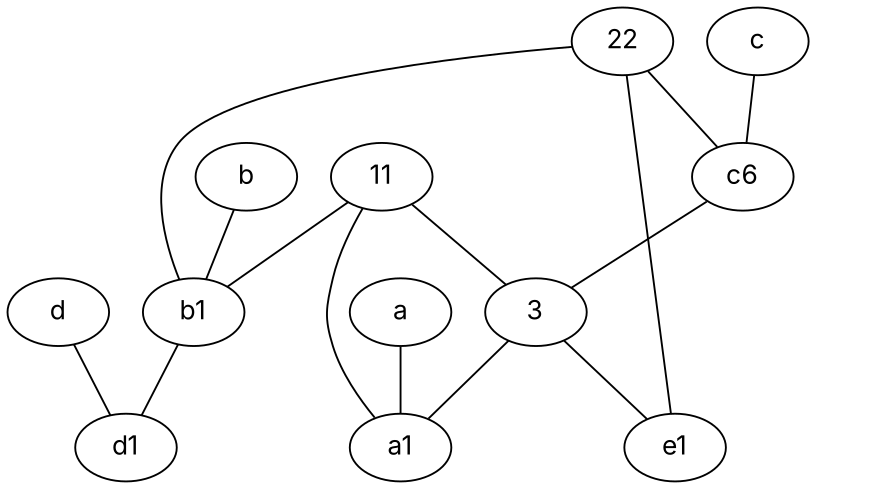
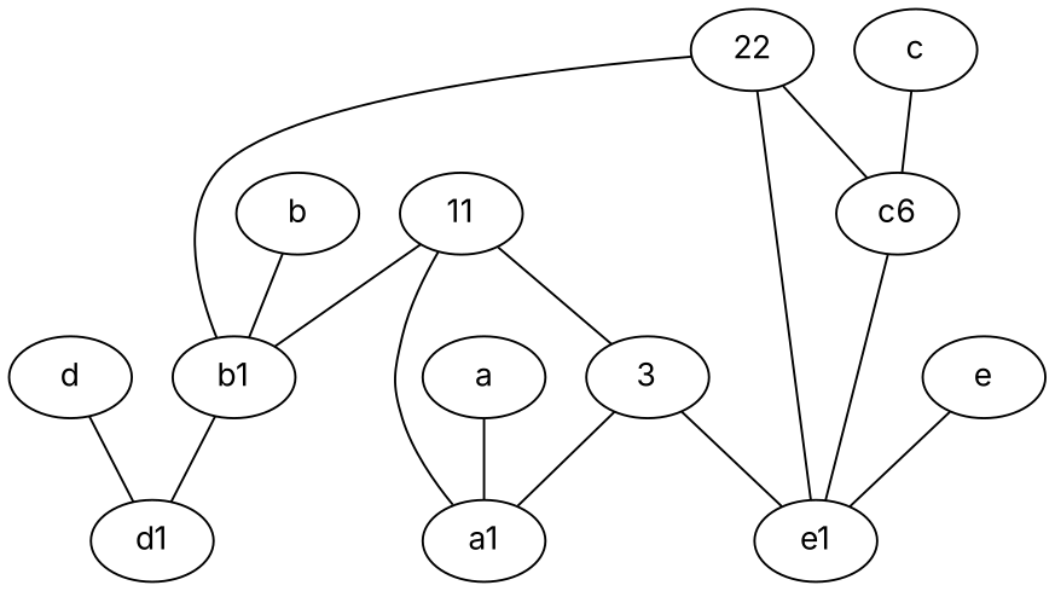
  graph {
    fontname=Inter
    node [fontname=Inter labelfontsize=50]
    edge [fontname=Inter]
    b1
    d1
    n3 [label=c6]
    e1
    c
    d
    11
    n8 [label=3]
    a1
    22
    a
+   e
    b
    b1 -- d1
-   n3 -- n8
+   n3 -- e1
    c -- n3
    d -- d1
    11 -- b1
    11 -- n8
    11 -- a1
    n8 -- e1
    n8 -- a1
    22 -- b1
    22 -- n3
    22 -- e1
    a -- a1
+   e -- e1
    b -- b1
  }
